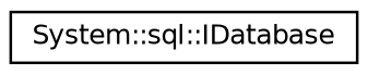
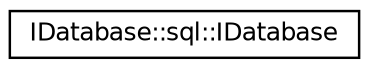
  digraph {
    rankdir=LR
-   n1 [color=black fillcolor=white fontname=Helvetica fontsize=10 height=0.2 label="System::sql::IDatabase" shape=record style=filled width=0.4]
+   n1 [color=black fillcolor=white fontname=Helvetica fontsize=10 height=0.2 label="IDatabase::sql::IDatabase" shape=record style=filled width=0.4]
  }
